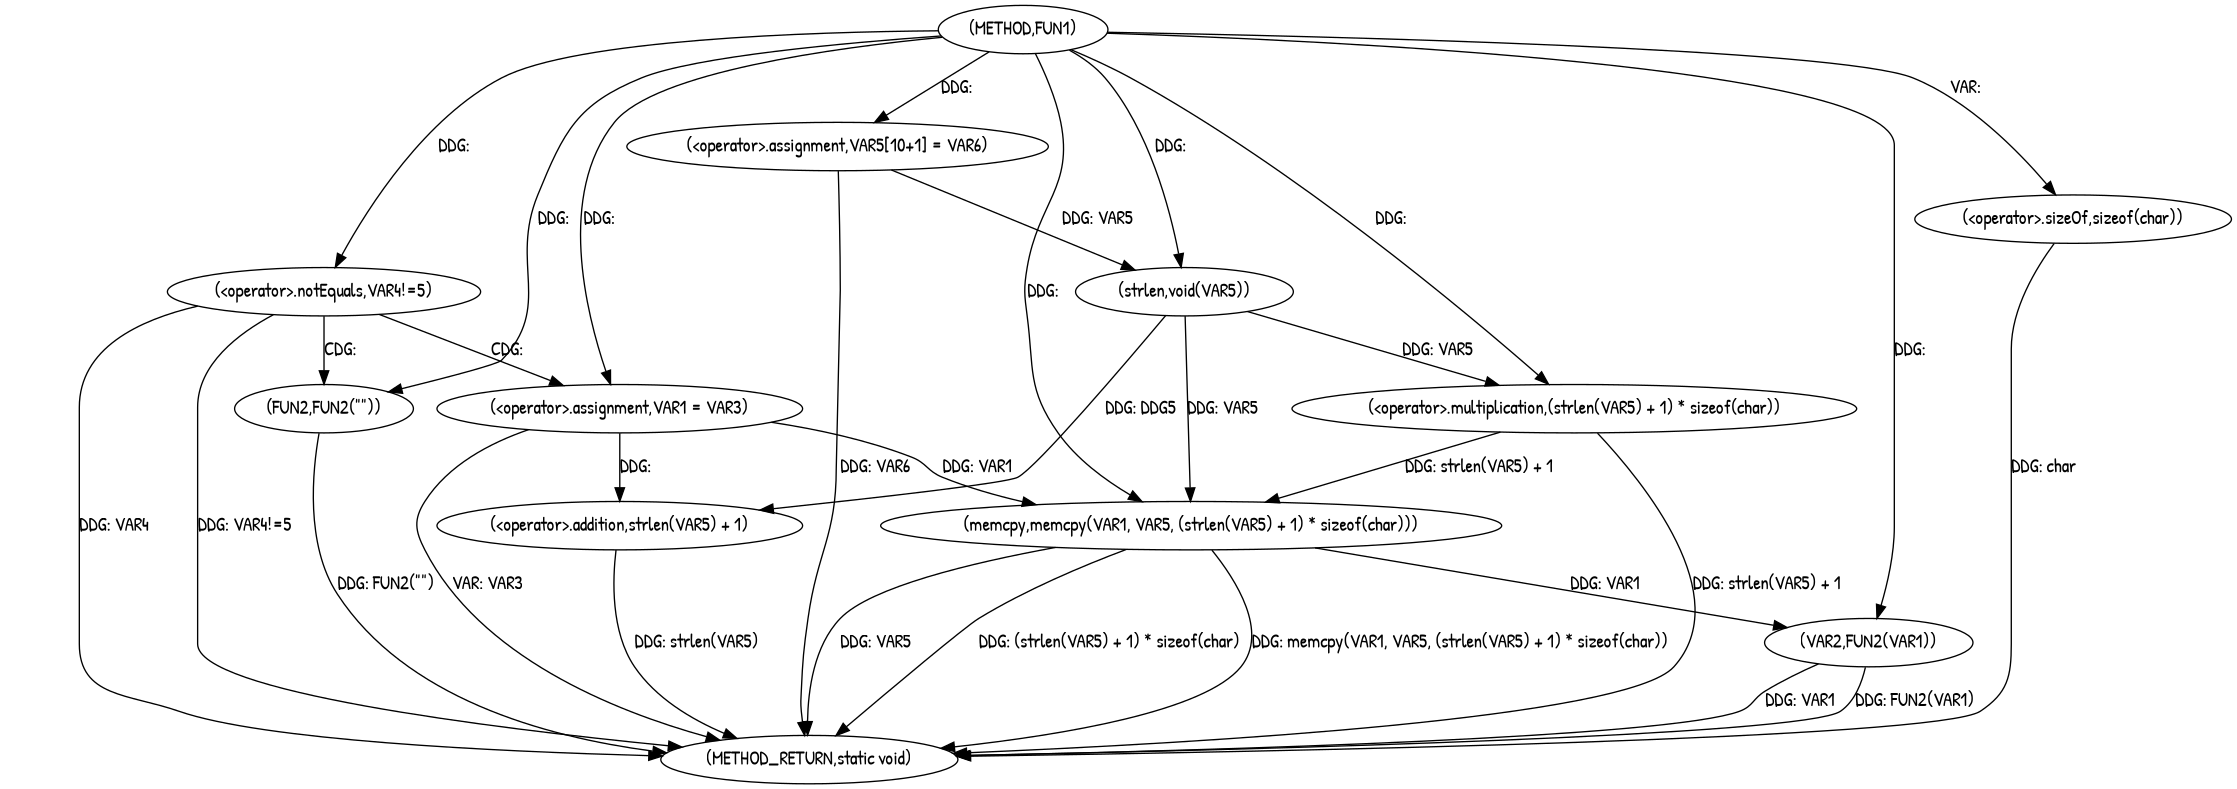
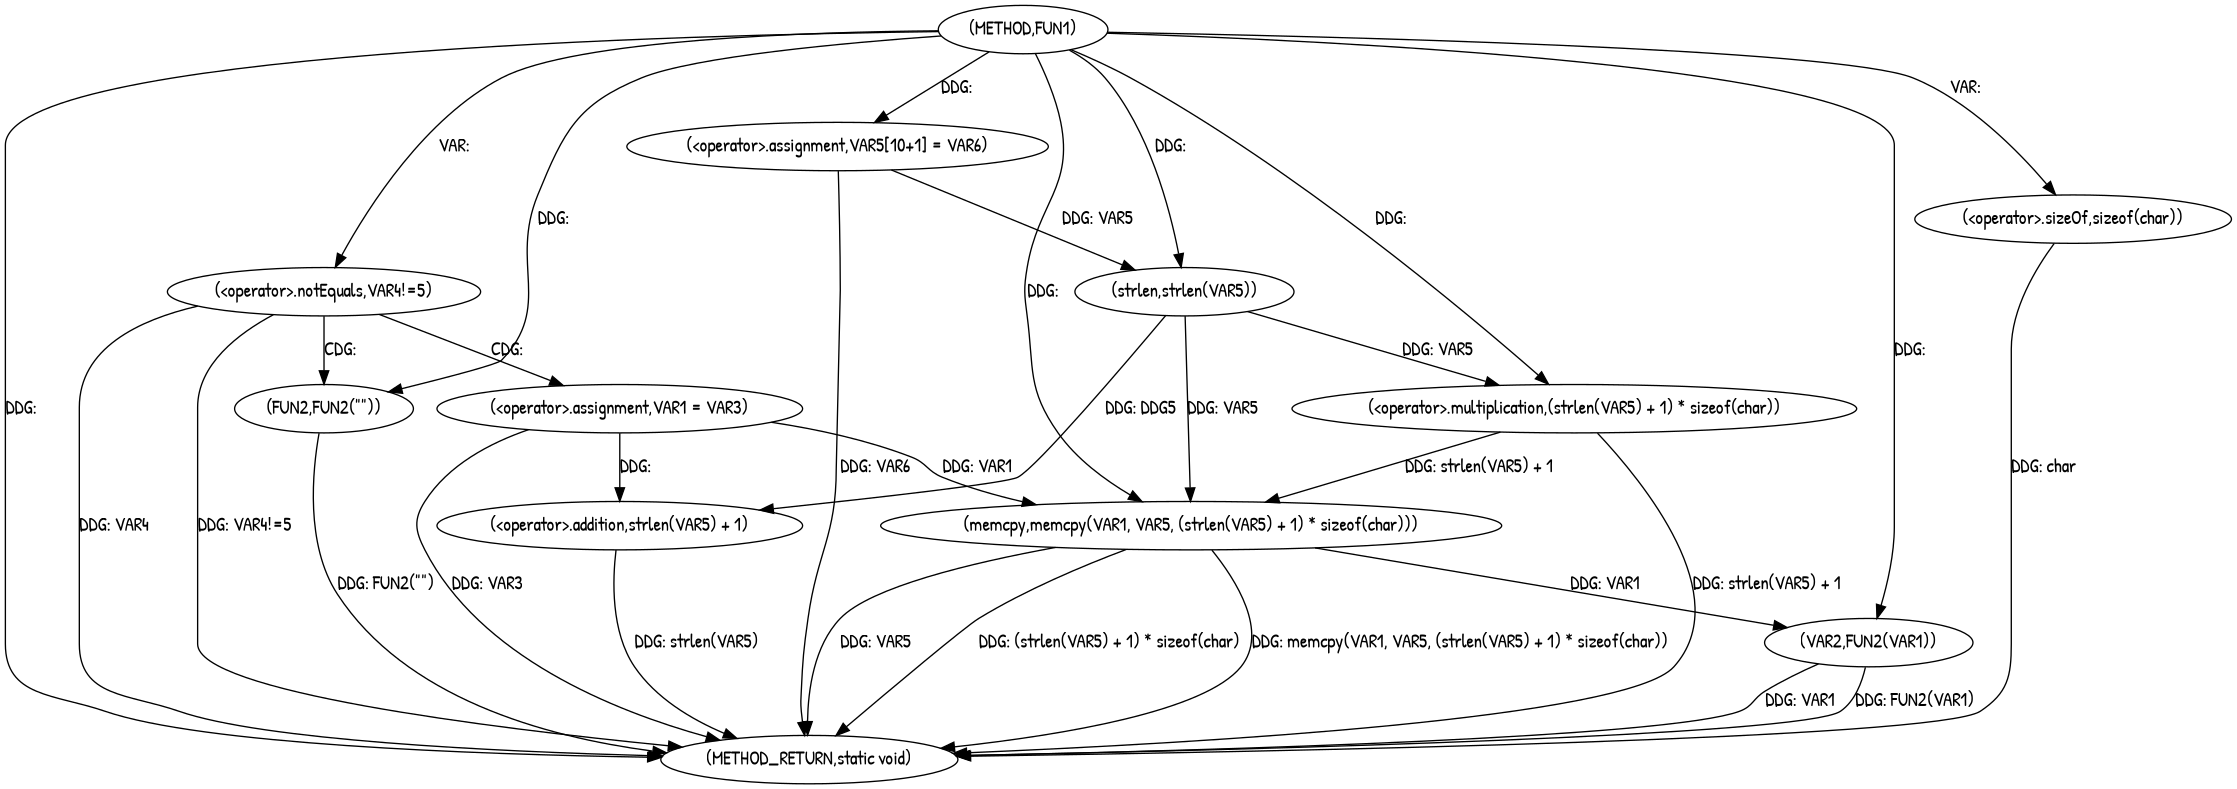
  digraph {
    fontname="Patrick Hand"
    node [fontname="Patrick Hand"]
    edge [fontname="Patrick Hand"]
    n1 [label="(METHOD,FUN1)"]
    n2 [label="(<operator>.notEquals,VAR4!=5)"]
    n3 [label="(FUN2,FUN2(\"\"))"]
    n4 [label="(<operator>.assignment,VAR1 = VAR3)"]
    n5 [label="(<operator>.assignment,VAR5[10+1] = VAR6)"]
    n6 [label="(memcpy,memcpy(VAR1, VAR5, (strlen(VAR5) + 1) * sizeof(char)))"]
    n7 [label="(<operator>.multiplication,(strlen(VAR5) + 1) * sizeof(char))"]
-   n8 [label="(strlen,void(VAR5))"]
+   n8 [label="(strlen,strlen(VAR5))"]
    n9 [label="(<operator>.sizeOf,sizeof(char))"]
    n10 [label="(VAR2,FUN2(VAR1))"]
    n11 [label="(METHOD_RETURN,static void)"]
    n12 [label="(<operator>.addition,strlen(VAR5) + 1)"]
-   n1 -> n2 [label="DDG: "]
+   n1 -> n2 [label="VAR: "]
    n1 -> n3 [label="DDG: "]
-   n1 -> n4 [label="DDG: "]
+   n1 -> n11 [label="DDG: "]
    n1 -> n5 [label="DDG: "]
    n1 -> n6 [label="DDG: "]
    n1 -> n7 [label="DDG: "]
    n1 -> n8 [label="DDG: "]
    n1 -> n9 [label="VAR: "]
    n1 -> n10 [label="DDG: "]
    n2 -> n3 [label="CDG: "]
    n2 -> n4 [label="CDG: "]
    n2 -> n11 [label="DDG: VAR4"]
    n2 -> n11 [label="DDG: VAR4!=5"]
    n3 -> n11 [label="DDG: FUN2(\"\")"]
    n4 -> n6 [label="DDG: VAR1"]
-   n4 -> n11 [label="VAR: VAR3"]
+   n4 -> n11 [label="DDG: VAR3"]
    n4 -> n12 [label="DDG: "]
    n5 -> n8 [label="DDG: VAR5"]
    n5 -> n11 [label="DDG: VAR6"]
    n6 -> n10 [label="DDG: VAR1"]
    n6 -> n11 [label="DDG: (strlen(VAR5) + 1) * sizeof(char)"]
    n6 -> n11 [label="DDG: memcpy(VAR1, VAR5, (strlen(VAR5) + 1) * sizeof(char))"]
    n6 -> n11 [label="DDG: VAR5"]
    n7 -> n6 [label="DDG: strlen(VAR5) + 1"]
    n7 -> n11 [label="DDG: strlen(VAR5) + 1"]
    n8 -> n6 [label="DDG: VAR5"]
    n8 -> n7 [label="DDG: VAR5"]
    n8 -> n12 [label="DDG: DDG5"]
    n9 -> n11 [label="DDG: char"]
    n10 -> n11 [label="DDG: FUN2(VAR1)"]
    n10 -> n11 [label="DDG: VAR1"]
    n12 -> n11 [label="DDG: strlen(VAR5)"]
  }
